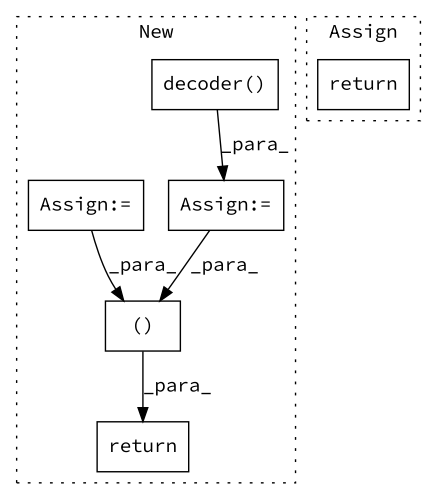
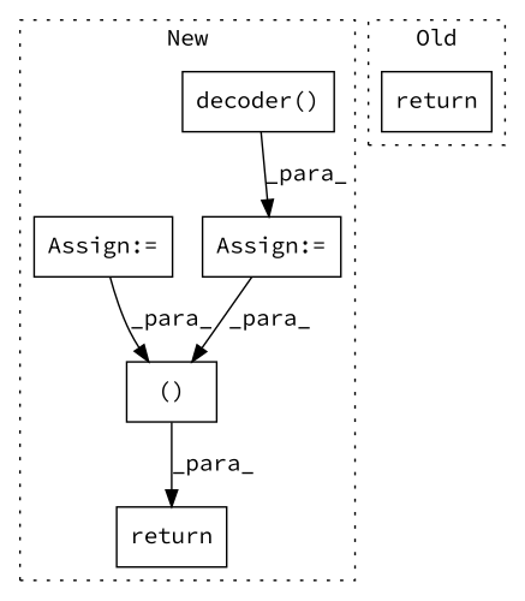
  digraph {
    fontname="Source Code Pro"
    node [a=68 l=3 shape=box fontname="Source Code Pro"]
    edge [fontname="Source Code Pro"]
    n1 [a=75 l="13,16" label="decoder()" s="5174,5190"]
    n2 [label="Assign:=" s=5171]
    n3 [a=93 l=7 label=return s=5259]
    n4 [label="Assign:=" s=5220]
    n5 [a=54 l=6 label="()" s=5269]
    n6 [a=93 l=7 label=return s=210]
    subgraph cluster_1 {
      label=New
      style=dotted
      n1
      n2
      n3
      n4
      n5
    }
    subgraph cluster_2 {
-     label=Assign
+     label=Old
      style=dotted
      n6
    }
    n1 -> n2 [label=_para_]
    n2 -> n5 [label=_para_]
    n4 -> n5 [label=_para_]
    n5 -> n3 [label=_para_]
  }
